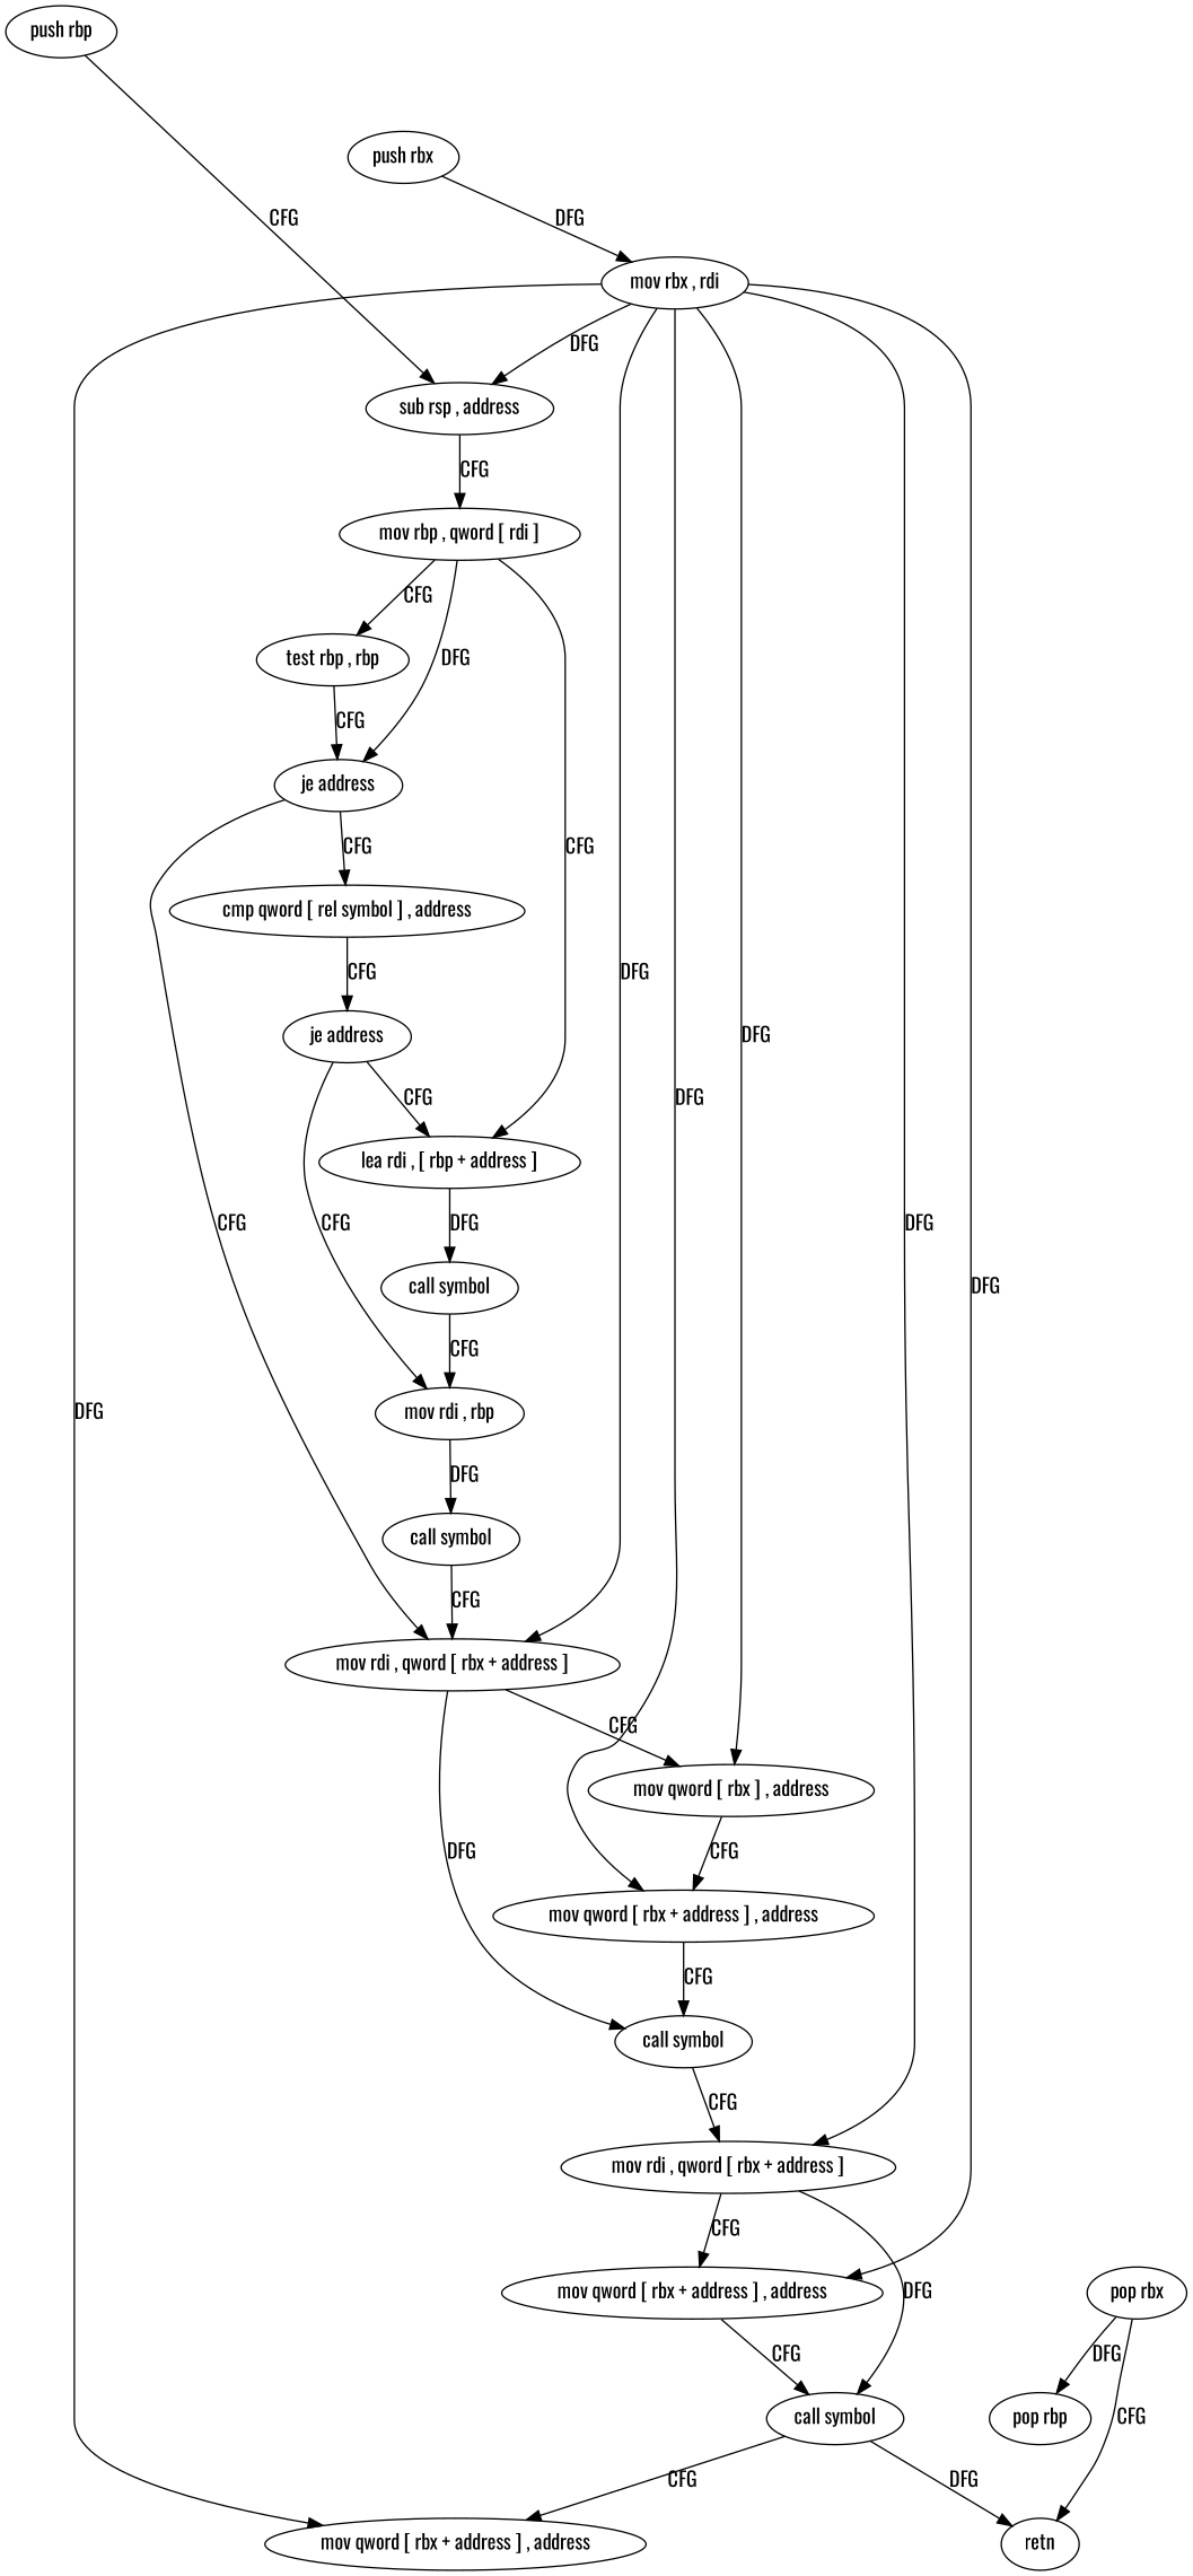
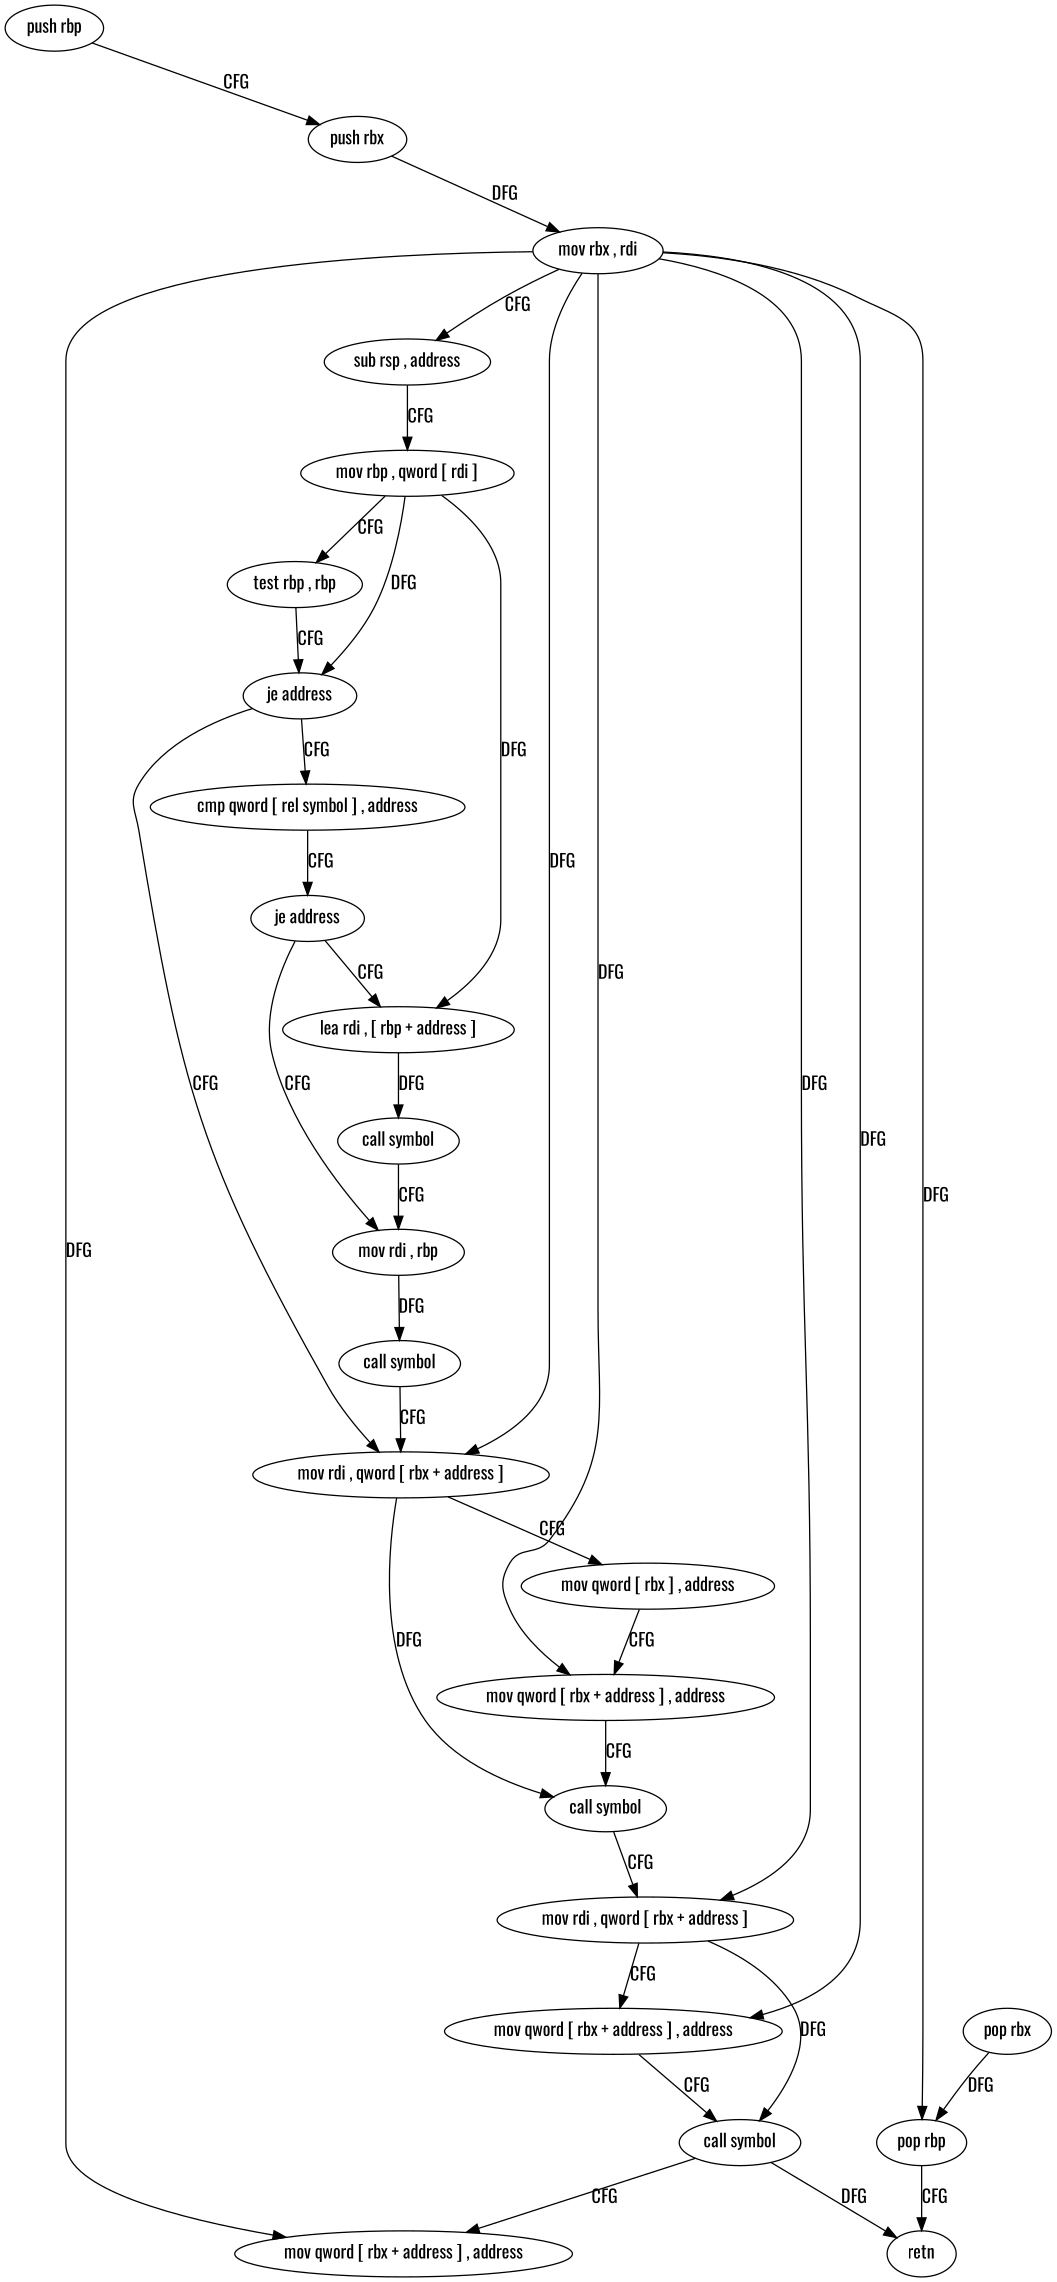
  digraph {
    fontname=Oswald
    node [fontname=Oswald]
    edge [fontname=Oswald]
    n1 [label="push rbp"]
    n2 [label="push rbx"]
    n3 [label="mov rbx , rdi"]
    n4 [label="sub rsp , address"]
    n5 [label="mov rdi , qword [ rbx + address ]"]
    n6 [label="mov qword [ rbx ] , address"]
    n7 [label="mov qword [ rbx + address ] , address"]
    n8 [label="mov rdi , qword [ rbx + address ]"]
    n9 [label="mov qword [ rbx + address ] , address"]
    n10 [label="mov qword [ rbx + address ] , address"]
    n11 [label="mov rbp , qword [ rdi ]"]
    n12 [label="call symbol"]
    n13 [label="call symbol"]
    n14 [label="test rbp , rbp"]
    n15 [label="je address"]
    n16 [label="lea rdi , [ rbp + address ]"]
    n17 [label="cmp qword [ rel symbol ] , address"]
    n18 [label="mov rdi , rbp"]
    n19 [label="call symbol"]
    n20 [label="call symbol"]
    n21 [label="je address"]
    n22 [label=retn]
    n23 [label="pop rbx"]
    n24 [label="pop rbp"]
-   n1 -> n4 [label=CFG]
+   n1 -> n2 [label=CFG]
    n2 -> n3 [label=DFG]
-   n3 -> n4 [label=DFG]
+   n3 -> n4 [label=CFG]
    n3 -> n5 [label=DFG]
-   n3 -> n6 [label=DFG]
+   n3 -> n24 [label=DFG]
    n3 -> n7 [label=DFG]
    n3 -> n8 [label=DFG]
    n3 -> n9 [label=DFG]
    n3 -> n10 [label=DFG]
    n4 -> n11 [label=CFG]
    n5 -> n6 [label=CFG]
    n5 -> n12 [label=DFG]
    n6 -> n7 [label=CFG]
    n7 -> n12 [label=CFG]
    n8 -> n9 [label=CFG]
    n8 -> n13 [label=DFG]
    n9 -> n13 [label=CFG]
    n11 -> n14 [label=CFG]
    n11 -> n15 [label=DFG]
-   n11 -> n16 [label=CFG]
+   n11 -> n16 [label=DFG]
    n12 -> n8 [label=CFG]
    n13 -> n10 [label=CFG]
    n13 -> n22 [label=DFG]
    n14 -> n15 [label=CFG]
    n15 -> n5 [label=CFG]
    n15 -> n17 [label=CFG]
    n16 -> n20 [label=DFG]
    n17 -> n21 [label=CFG]
    n18 -> n19 [label=DFG]
    n19 -> n5 [label=CFG]
    n20 -> n18 [label=CFG]
    n21 -> n16 [label=CFG]
    n21 -> n18 [label=CFG]
    n23 -> n24 [label=DFG]
-   n23 -> n22 [label=CFG]
+   n24 -> n22 [label=CFG]
  }
